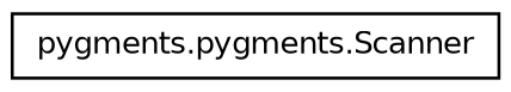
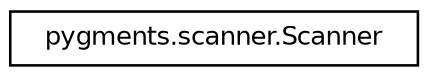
  digraph {
    rankdir=TB
-   n1 [color=black fillcolor=white fontname=Helvetica fontsize=10 height=0.2 label="pygments.pygments.Scanner" shape=record style=filled width=0.4]
+   n1 [color=black fillcolor=white fontname=Helvetica fontsize=10 height=0.2 label="pygments.scanner.Scanner" shape=record style=filled width=0.4]
  }
